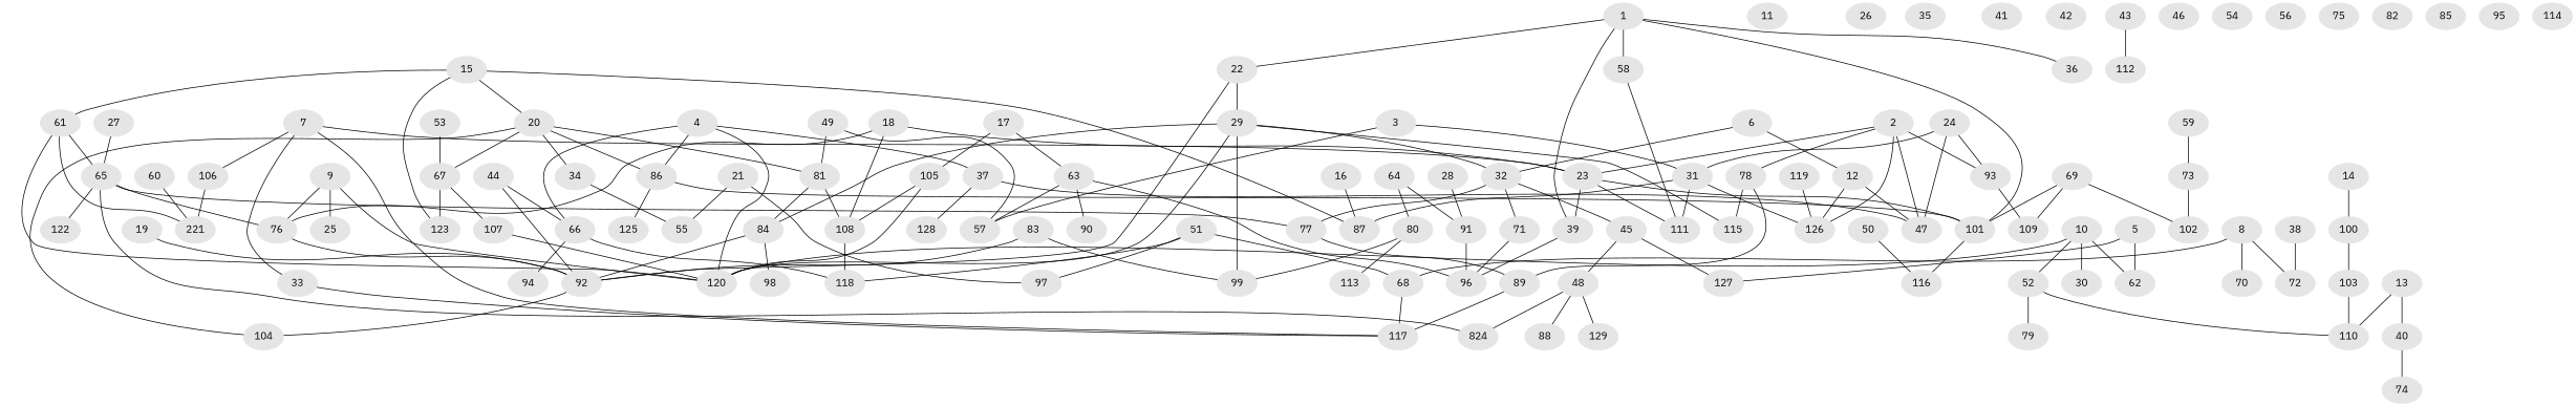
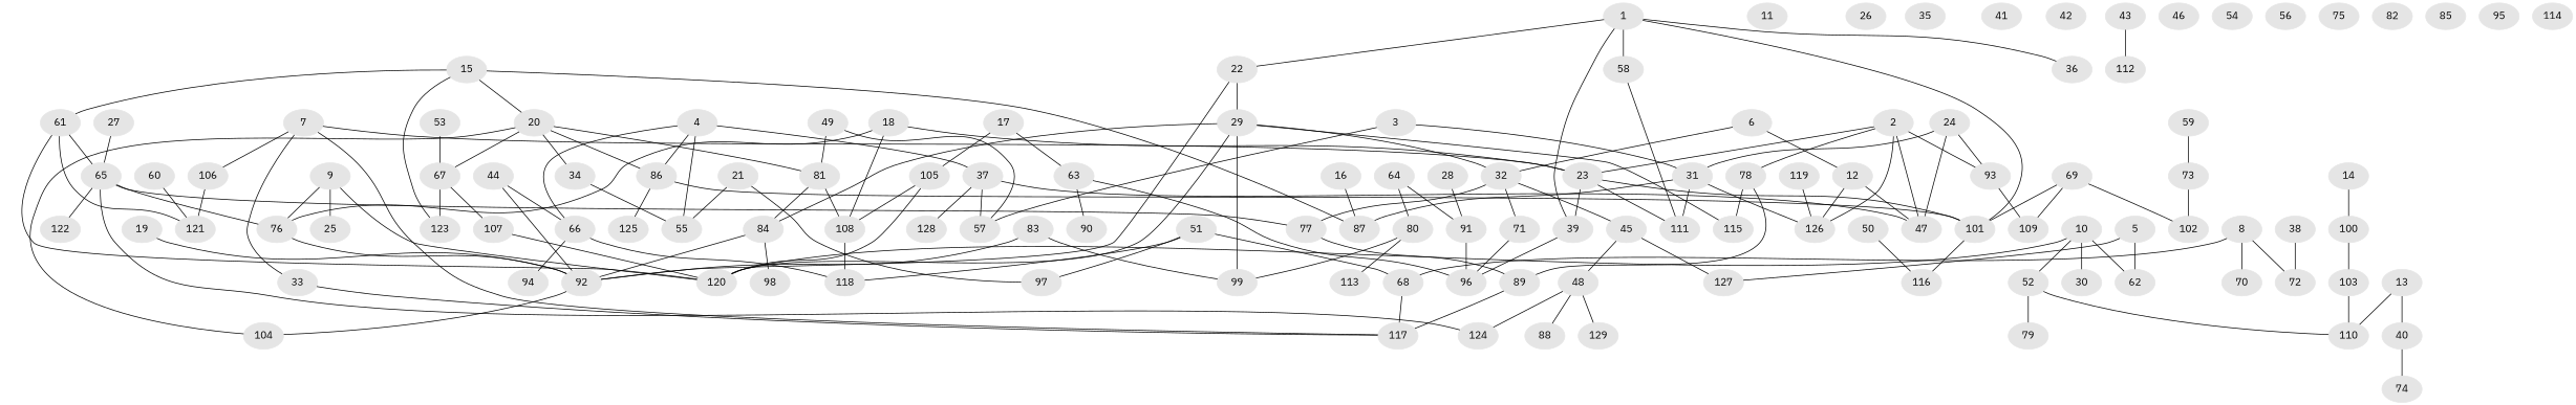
  graph {
    fontname="IBM Plex Sans"
    node [color=gray90 fontname="IBM Plex Sans" style=filled]
    edge [fontname="IBM Plex Sans"]
    1
    22
    36
    39
    58
    101
    92
    29
    96
    111
    116
    2
    23
    47
    78
    93
    126
    115
    89
    109
    3
    31
    57
    87
    71
    4
    37
    55
    66
    86
    128
    118
    94
    125
    5
    62
    127
    6
    12
    32
    45
    77
    7
    33
    106
    117
-   121 [label=221]
+   121
    8
    68
    70
    72
    9
    25
    76
    120
    10
    30
    52
    110
    79
    11
    13
    40
    74
    14
    100
    103
    15
    20
    61
    123
    34
    67
    81
    104
    65
    16
    17
    63
    105
    90
    108
    18
    19
    107
    84
    21
    97
    99
    24
    26
    27
-   124 [label=824]
+   124
    122
    28
    91
    98
    48
    35
    38
    41
    42
    43
    112
    44
    88
    129
    46
    49
    50
    51
    53
    54
    56
    59
    73
    102
    60
    64
    80
    113
    69
    75
    82
    83
    85
    95
    114
    119
    1 -- 22
    1 -- 36
    1 -- 39
    1 -- 58
    1 -- 101
    22 -- 92
    22 -- 29
    39 -- 96
    58 -- 111
    101 -- 116
    92 -- 104
    29 -- 115
    29 -- 32
    29 -- 120
    29 -- 84
    29 -- 99
    2 -- 23
    2 -- 47
    2 -- 78
    2 -- 93
    2 -- 126
    23 -- 39
    23 -- 101
    23 -- 111
    78 -- 115
    78 -- 89
    93 -- 109
    89 -- 117
    3 -- 31
    3 -- 57
    31 -- 111
    31 -- 126
    31 -- 87
    71 -- 96
    4 -- 37
-   4 -- 120
+   4 -- 55
    4 -- 66
    4 -- 86
    37 -- 47
-   63 -- 57
+   37 -- 57
    37 -- 128
    66 -- 118
    66 -- 94
    86 -- 101
    86 -- 125
    5 -- 62
    5 -- 127
    6 -- 12
    6 -- 32
    12 -- 47
    12 -- 126
    32 -- 71
    32 -- 45
    32 -- 77
    45 -- 127
    45 -- 48
    77 -- 89
    7 -- 23
    7 -- 33
    7 -- 106
    7 -- 117
    33 -- 117
    106 -- 121
    8 -- 68
    8 -- 70
    8 -- 72
    68 -- 117
    9 -- 25
    9 -- 76
    9 -- 120
    76 -- 92
    10 -- 62
    10 -- 120
    10 -- 30
    10 -- 52
    52 -- 110
    52 -- 79
    13 -- 110
    13 -- 40
    40 -- 74
    14 -- 100
    100 -- 103
    103 -- 110
    15 -- 87
    15 -- 20
    15 -- 61
    15 -- 123
    20 -- 86
    20 -- 34
    20 -- 67
    20 -- 81
    20 -- 104
    61 -- 121
    61 -- 120
    61 -- 65
    34 -- 55
    67 -- 123
    67 -- 107
    81 -- 108
    81 -- 84
    65 -- 77
    65 -- 76
    65 -- 124
    65 -- 122
    16 -- 87
    17 -- 63
    17 -- 105
    63 -- 96
    63 -- 90
    105 -- 120
    105 -- 108
    108 -- 118
    18 -- 23
    18 -- 76
    18 -- 108
    19 -- 92
    107 -- 120
    84 -- 92
    84 -- 98
    21 -- 55
    21 -- 97
    24 -- 47
    24 -- 93
    24 -- 31
    27 -- 65
    28 -- 91
    91 -- 96
    48 -- 124
    48 -- 88
    48 -- 129
    38 -- 72
    43 -- 112
    44 -- 92
    44 -- 66
    49 -- 57
    49 -- 81
    50 -- 116
    51 -- 118
    51 -- 68
    51 -- 97
    53 -- 67
    59 -- 73
    73 -- 102
    60 -- 121
    64 -- 91
    64 -- 80
    80 -- 99
    80 -- 113
    69 -- 101
    69 -- 109
    69 -- 102
    83 -- 92
    83 -- 99
    119 -- 126
  }
